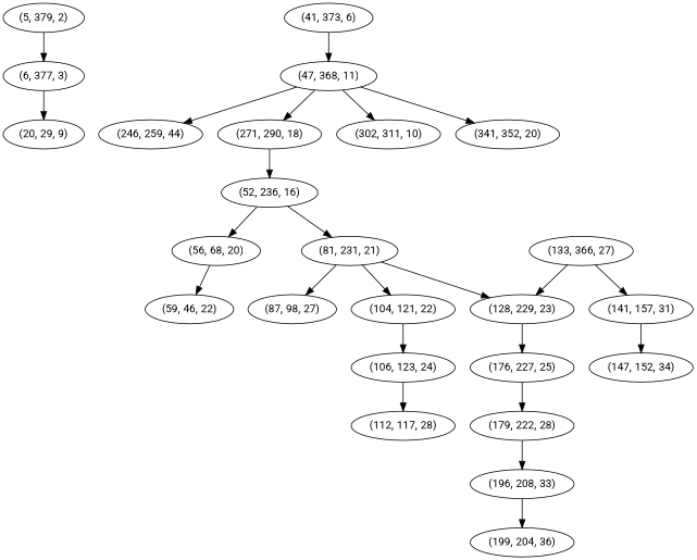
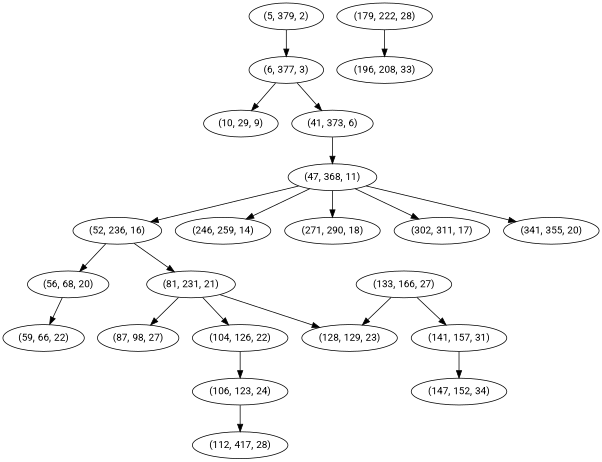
  digraph {
    fontname=Roboto
    node [fontname=Roboto]
    edge [fontname=Roboto]
    "(5, 379, 2)"
    "(6, 377, 3)"
-   "(20, 29, 9)"
+   "(20, 29, 9)" [label="(10, 29, 9)"]
    "(41, 373, 6)"
    "(47, 368, 11)"
    "(52, 236, 16)"
-   "(246, 259, 14)" [label="(246, 259, 44)"]
+   "(246, 259, 14)"
    "(271, 290, 18)"
-   "(302, 311, 17)" [label="(302, 311, 10)"]
-   "(341, 352, 20)"
+   "(302, 311, 17)"
+   "(341, 352, 20)" [label="(341, 355, 20)"]
    "(56, 68, 20)"
    "(81, 231, 21)"
-   "(59, 66, 22)" [label="(59, 46, 22)"]
+   "(59, 66, 22)"
    "(87, 98, 27)"
-   "(104, 126, 22)" [label="(104, 121, 22)"]
-   "(128, 229, 23)"
+   "(104, 126, 22)"
+   "(128, 229, 23)" [label="(128, 129, 23)"]
    "(106, 123, 24)"
-   "(176, 227, 25)"
-   "(112, 117, 28)"
-   "(133, 166, 27)" [label="(133, 366, 27)"]
+   "(112, 117, 28)" [label="(112, 417, 28)"]
+   "(133, 166, 27)"
    "(141, 157, 31)"
    "(179, 222, 28)"
    "(147, 152, 34)"
    "(196, 208, 33)"
-   "(199, 204, 36)"
    "(5, 379, 2)" -> "(6, 377, 3)"
    "(6, 377, 3)" -> "(20, 29, 9)"
+   "(6, 377, 3)" -> "(41, 373, 6)"
    "(41, 373, 6)" -> "(47, 368, 11)"
-   "(271, 290, 18)" -> "(52, 236, 16)"
+   "(47, 368, 11)" -> "(52, 236, 16)"
    "(47, 368, 11)" -> "(246, 259, 14)"
    "(47, 368, 11)" -> "(271, 290, 18)"
    "(47, 368, 11)" -> "(302, 311, 17)"
    "(47, 368, 11)" -> "(341, 352, 20)"
    "(52, 236, 16)" -> "(56, 68, 20)"
    "(52, 236, 16)" -> "(81, 231, 21)"
    "(56, 68, 20)" -> "(59, 66, 22)"
    "(81, 231, 21)" -> "(87, 98, 27)"
    "(81, 231, 21)" -> "(104, 126, 22)"
    "(81, 231, 21)" -> "(128, 229, 23)"
    "(104, 126, 22)" -> "(106, 123, 24)"
-   "(128, 229, 23)" -> "(176, 227, 25)"
    "(106, 123, 24)" -> "(112, 117, 28)"
-   "(176, 227, 25)" -> "(179, 222, 28)"
    "(133, 166, 27)" -> "(128, 229, 23)"
    "(133, 166, 27)" -> "(141, 157, 31)"
    "(141, 157, 31)" -> "(147, 152, 34)"
    "(179, 222, 28)" -> "(196, 208, 33)"
-   "(196, 208, 33)" -> "(199, 204, 36)"
  }
